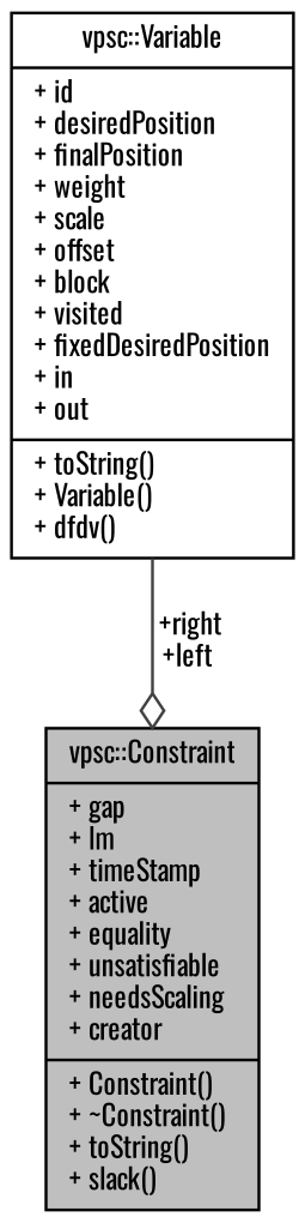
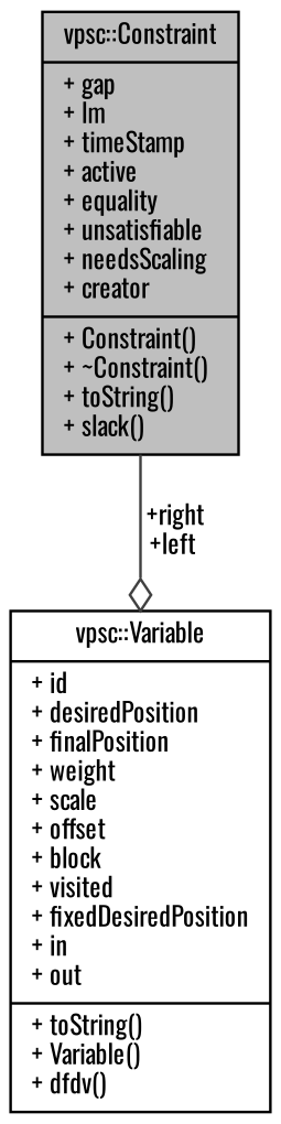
  digraph {
    fontname=Oswald
    node [color=black fontname=Oswald fontsize=10 shape=record style=filled]
    n1 [fillcolor=grey75 fontcolor=black height=0.2 label="{vpsc::Constraint\n|+ gap\l+ lm\l+ timeStamp\l+ active\l+ equality\l+ unsatisfiable\l+ needsScaling\l+ creator\l|+ Constraint()\l+ ~Constraint()\l+ toString()\l+ slack()\l}" width=0.4]
    n2 [fillcolor=white height=0.2 label="{vpsc::Variable\n|+ id\l+ desiredPosition\l+ finalPosition\l+ weight\l+ scale\l+ offset\l+ block\l+ visited\l+ fixedDesiredPosition\l+ in\l+ out\l|+ toString()\l+ Variable()\l+ dfdv()\l}" width=0.4]
-   n2 -> n1 [arrowhead=odiamond color=grey25 fontname=Oswald fontsize=10 label=" +right\n+left" labelfontname=Helvetica labelfontsize=10 style=solid]
+   n1 -> n2 [arrowhead=odiamond color=grey25 fontname=Oswald fontsize=10 label=" +right\n+left" labelfontname=Helvetica labelfontsize=10 style=solid]
  }
